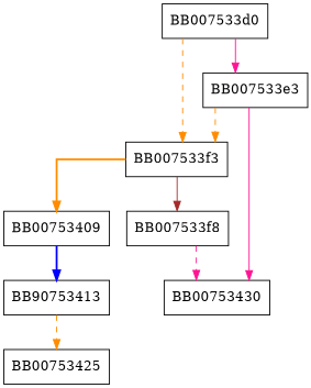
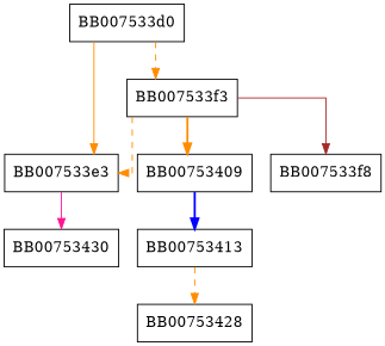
  digraph {
    splines=ortho
    node [shape=box]
    edge [color=darkorange style=dashed]
    BB007533d0
    BB007533f3
    n3 [label=BB007533e3]
    BB00753409
    BB007533f8
    BB00753430
-   BB00753413 [label=BB90753413]
-   BB00753428 [label=BB00753425]
+   BB00753413
+   BB00753428
    BB007533d0 -> BB007533f3
-   BB007533d0 -> n3 [color=deeppink style=solid]
+   BB007533d0 -> n3 [style=solid]
    BB007533f3 -> BB00753409 [style=bold]
    BB007533f3 -> BB007533f8 [color=brown style=solid]
-   n3 -> BB007533f3
+   BB007533f3 -> n3
    n3 -> BB00753430 [color=deeppink style=solid]
    BB00753409 -> BB00753413 [color=blue style=bold]
-   BB007533f8 -> BB00753430 [color=deeppink]
    BB00753413 -> BB00753428
  }
